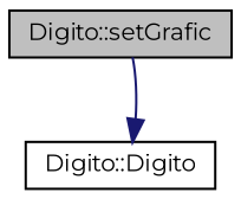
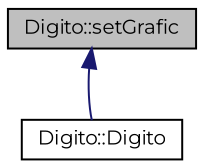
  digraph {
    rankdir=TB
    fontname=Montserrat
    node [color=black fontname=Montserrat fontsize=10 shape=record style=filled]
    n1 [fillcolor=grey75 fontcolor=black height=0.2 label="Digito::setGrafic" width=0.4]
    n2 [fillcolor=white height=0.2 label="Digito::Digito" width=0.4]
-   n2 -> n1 [color=midnightblue dir=back fontname=Montserrat fontsize=10 labelfontname=Helvetica labelfontsize=10 style=solid]
+   n1 -> n2 [color=midnightblue dir=back fontname=Montserrat fontsize=10 labelfontname=Helvetica labelfontsize=10 style=solid]
  }
